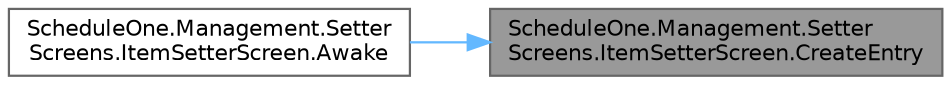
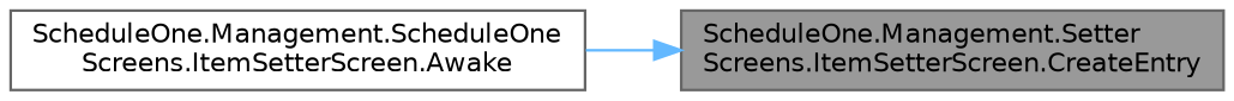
  digraph {
    rankdir=RL
    node [fontname=Helvetica fontsize=10 shape=box style=filled]
    n1 [color=gray40 fillcolor=grey60 fontcolor=black height=0.2 label="ScheduleOne.Management.Setter\lScreens.ItemSetterScreen.CreateEntry" width=0.4]
-   n2 [color=grey40 fillcolor=white height=0.2 label="ScheduleOne.Management.Setter\lScreens.ItemSetterScreen.Awake" width=0.4]
+   n2 [color=grey40 fillcolor=white height=0.2 label="ScheduleOne.Management.ScheduleOne\lScreens.ItemSetterScreen.Awake" width=0.4]
    n1 -> n2 [color=steelblue1 dir=back fontname=Helvetica fontsize=10 labelfontname=Helvetica labelfontsize=10 style=solid]
  }
